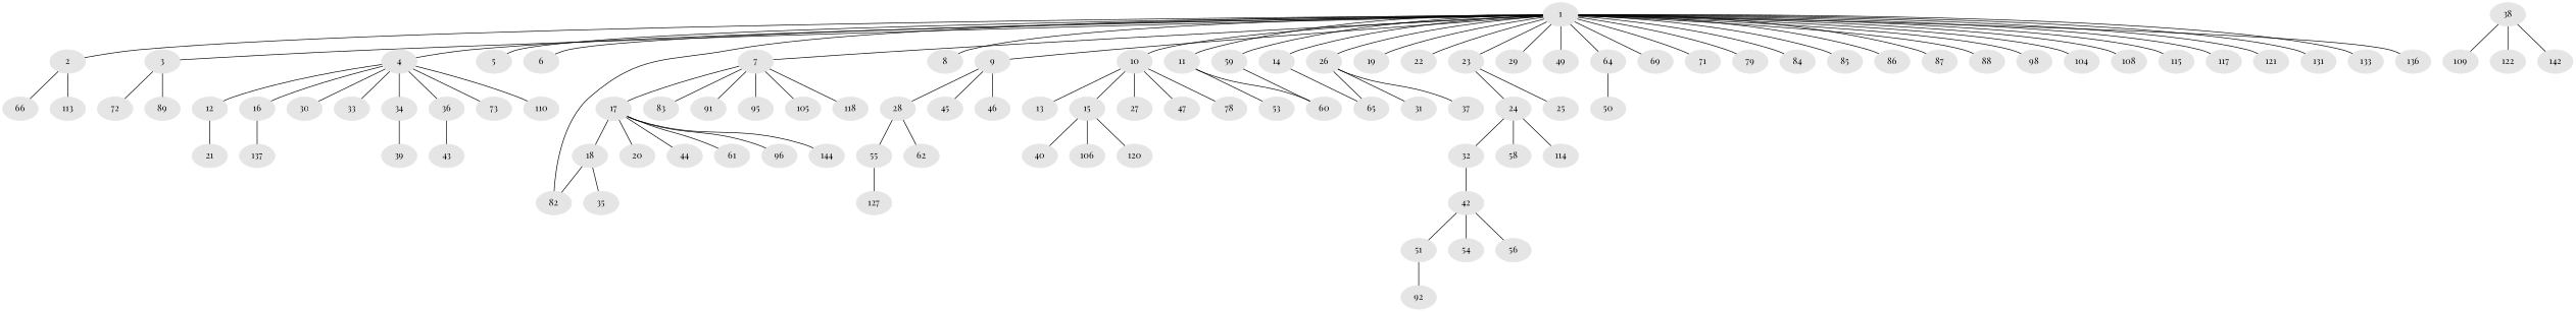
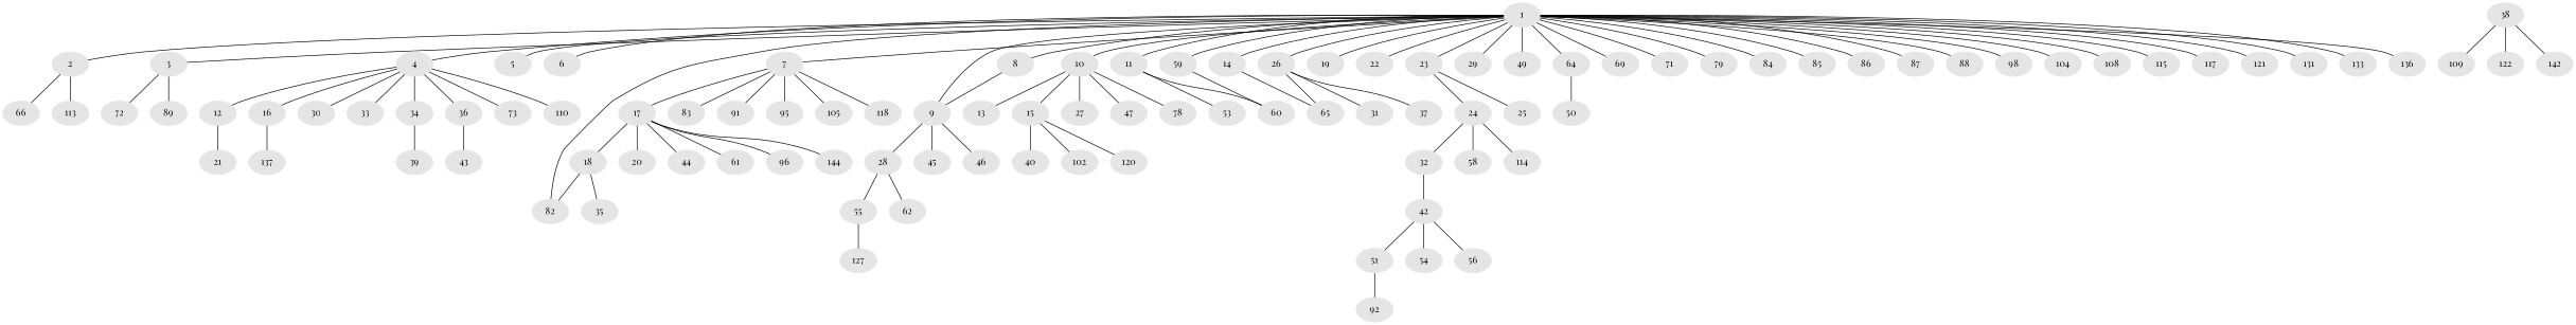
  graph {
    fontname="Playfair Display"
    node [color=gray90 fontname="Playfair Display" style=filled]
    edge [fontname="Playfair Display"]
    1
    2
    3
    4
    5
    6 [super="+119+67"]
    7
    8
    9
    10
    11 [super="+70+124+102+74+77+41"]
    14
    19
    22
    23 [super="+111+141+132+68+75"]
    26 [super="+135+146"]
    29 [super="+57"]
    49
    59 [super="+100"]
    64
    69
    71 [super="+116+139"]
    79
    82 [super="+134"]
    84
    85 [super="+138+94"]
    86
    87
    88
    98
    104
    108
    115
    117
    121
    131
    133
    136
    66
    113
    72 [super="+140"]
    89
    12
    16
    30
    33
    34
    36
    n49 [label=73]
    110
    17
    83
    91 [super="+125+128"]
    95
    105
    118
    28 [super="+52"]
    45
    46 [super="+99+126"]
    13
    15
    27
    47
    78
    53
    60 [super="+73+90"]
    65 [super="+81"]
    24
    25
    31
    37
    38
    109
    122
    142
    50
    21
    137
    39
    43
    18
    20 [super="+101"]
    44
    61
    96
    144
    55
    62
    40 [super="+103"]
-   106
+   106 [label=102]
    120
    35
    32 [super="+63+112"]
    58
    114
    42 [super="+80+130+48"]
    127 [super="+145"]
    51
    54
    56
    92
    1 -- 2
    1 -- 3
    1 -- 4
    1 -- 5
    1 -- 6
    1 -- 7
    1 -- 8
    1 -- 9
    1 -- 10
    1 -- 11
    1 -- 14
    1 -- 19
    1 -- 22
    1 -- 23
    1 -- 26
    1 -- 29
    1 -- 49
    1 -- 59
    1 -- 64
    1 -- 69
    1 -- 71
    1 -- 79
    1 -- 82
    1 -- 84
    1 -- 85
    1 -- 86
    1 -- 87
    1 -- 88
    1 -- 98
    1 -- 104
    1 -- 108
    1 -- 115
    1 -- 117
    1 -- 121
    1 -- 131
    1 -- 133
    1 -- 136
    2 -- 66
    2 -- 113
    3 -- 72
    3 -- 89
    4 -- 12
    4 -- 16
    4 -- 30
    4 -- 33
    4 -- 34
    4 -- 36
    4 -- n49
    4 -- 110
    7 -- 17
    7 -- 83
    7 -- 91
    7 -- 95
    7 -- 105
    7 -- 118
+   8 -- 9
    9 -- 28
    9 -- 45
    9 -- 46
    10 -- 13
    10 -- 15
    10 -- 27
    10 -- 47
    10 -- 78
    11 -- 53
    11 -- 60
    14 -- 65
    23 -- 24
    23 -- 25
    26 -- 65
    26 -- 31
    26 -- 37
    59 -- 60
    64 -- 50
    12 -- 21
    16 -- 137
    34 -- 39
    36 -- 43
    17 -- 18
    17 -- 20
    17 -- 44
    17 -- 61
    17 -- 96
    17 -- 144
    28 -- 55
    28 -- 62
    15 -- 40
    15 -- 106
    15 -- 120
    24 -- 32
    24 -- 58
    24 -- 114
    38 -- 109
    38 -- 122
    38 -- 142
    18 -- 82
    18 -- 35
    55 -- 127
    32 -- 42
    42 -- 51
    42 -- 54
    42 -- 56
    51 -- 92
  }
